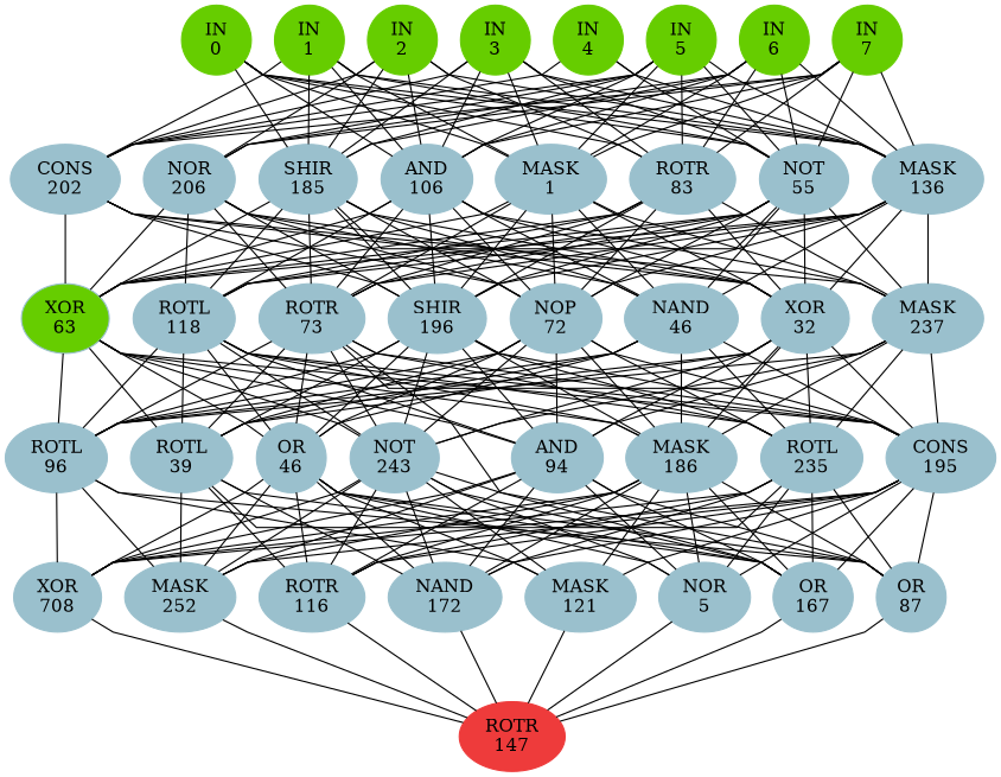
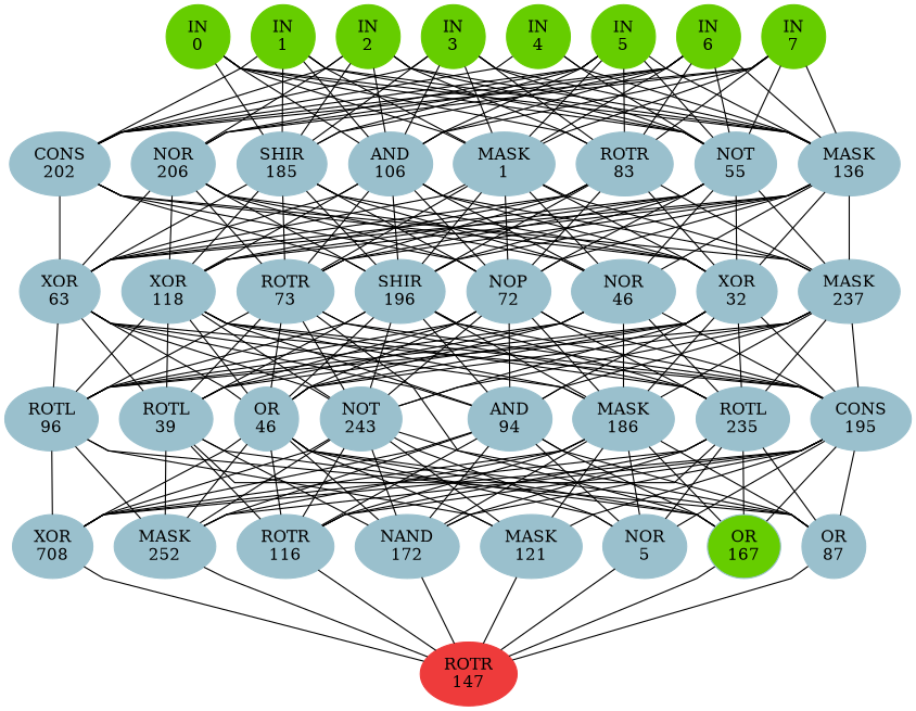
  graph {
    ordering=out
    rankdir=BT
    ranksep=0.75
    splines=polyline
    node [color=lightblue3 style=filled]
    edge [style=solid]
    n1 [color=chartreuse3 label="IN\n0"]
    n2 [color=chartreuse3 label="IN\n1"]
    n3 [color=chartreuse3 label="IN\n2"]
    n4 [color=chartreuse3 label="IN\n3"]
    n5 [color=chartreuse3 label="IN\n4"]
    n6 [color=chartreuse3 label="IN\n5"]
    n7 [color=chartreuse3 label="IN\n6"]
    n8 [color=chartreuse3 label="IN\n7"]
    n9 [label="CONS\n202"]
    n10 [label="NOR\n206"]
    n11 [label="SHIR\n185"]
    n12 [label="AND\n106"]
    n13 [label="MASK\n1"]
    n14 [label="ROTR\n83"]
    n15 [label="NOT\n55"]
    n16 [label="MASK\n136"]
-   n17 [label="XOR\n63" fillcolor=chartreuse3]
-   n18 [label="ROTL\n118"]
+   n17 [label="XOR\n63"]
+   n18 [label="XOR\n118"]
    n19 [label="ROTR\n73"]
    n20 [label="SHIR\n196"]
    n21 [label="NOP\n72"]
-   n22 [label="NAND\n46"]
+   n22 [label="NOR\n46"]
    n23 [label="XOR\n32"]
    n24 [label="MASK\n237"]
    n25 [label="AND\n94"]
    n26 [label="ROTL\n235"]
    n27 [label="CONS\n195"]
    n28 [label="ROTL\n96"]
    n29 [label="ROTL\n39"]
    n30 [label="OR\n46"]
    n31 [label="NOT\n243"]
    n32 [label="MASK\n186"]
    n33 [label="XOR\n708"]
    n34 [label="MASK\n252"]
    n35 [label="ROTR\n116"]
    n36 [label="NAND\n172"]
    n37 [label="MASK\n121"]
    n38 [label="NOR\n5"]
-   n39 [label="OR\n167"]
+   n39 [label="OR\n167" fillcolor=chartreuse3]
    n40 [label="OR\n87"]
    n41 [color=brown2 label="ROTR\n147"]
    subgraph sub_1 {
      rank=same
      n1
      n2
      n3
      n4
      n5
      n6
      n7
      n8
    }
    subgraph sub_2 {
      rank=same
      n9
      n10
      n11
      n12
      n13
      n14
      n15
      n16
    }
    subgraph sub_3 {
      rank=same
      n17
      n18
      n19
      n20
      n21
      n22
      n23
      n24
    }
    subgraph sub_4 {
      rank=same
      n25
      n26
      n27
      n28
      n29
      n30
      n31
      n32
    }
    subgraph sub_5 {
      rank=same
      n33
      n34
      n35
      n36
      n37
      n38
      n39
      n40
    }
    subgraph sub_6 {
      rank=same
      n41
    }
    n1 -- n2 [style=invis]
    n2 -- n3 [style=invis]
    n3 -- n4 [style=invis]
    n4 -- n5 [style=invis]
    n5 -- n6 [style=invis]
    n6 -- n7 [style=invis]
    n7 -- n8 [style=invis]
    n9 -- n2
    n9 -- n3
    n9 -- n4
    n9 -- n5
    n9 -- n6
+   n9 -- n7
    n9 -- n8
    n9 -- n10 [style=invis]
    n10 -- n3
    n10 -- n6
    n10 -- n7
    n10 -- n8
    n10 -- n11 [style=invis]
    n11 -- n1
    n11 -- n2
    n11 -- n3
    n11 -- n4
    n11 -- n6
    n11 -- n7
    n11 -- n12 [style=invis]
    n12 -- n1
    n12 -- n2
    n12 -- n3
    n12 -- n4
    n12 -- n6
    n12 -- n7
    n12 -- n8
    n12 -- n13 [style=invis]
    n13 -- n1
    n13 -- n2
    n13 -- n4
    n13 -- n6
    n13 -- n7
    n13 -- n8
    n13 -- n14 [style=invis]
    n14 -- n1
    n14 -- n3
    n14 -- n4
    n14 -- n6
    n14 -- n7
    n14 -- n8
    n14 -- n15 [style=invis]
    n15 -- n1
    n15 -- n2
-   n15 -- n11
+   n15 -- n3
    n15 -- n4
    n15 -- n5
    n15 -- n6
    n15 -- n7
    n15 -- n8
    n15 -- n16 [style=invis]
    n16 -- n1
    n16 -- n2
    n16 -- n3
    n16 -- n4
    n16 -- n5
    n16 -- n6
    n16 -- n7
    n16 -- n8
    n17 -- n9
    n17 -- n10
    n17 -- n11
    n17 -- n12
    n17 -- n13
    n17 -- n14
    n17 -- n15
    n17 -- n16
    n17 -- n18 [style=invis]
    n18 -- n10
    n18 -- n11
    n18 -- n12
    n18 -- n14
    n18 -- n15
    n18 -- n16
    n18 -- n19 [style=invis]
    n19 -- n10
    n19 -- n11
    n19 -- n12
    n19 -- n13
    n19 -- n14
    n19 -- n15
    n19 -- n16
    n19 -- n20 [style=invis]
    n20 -- n9
    n20 -- n10
    n20 -- n11
    n20 -- n12
    n20 -- n13
    n20 -- n14
    n20 -- n15
    n20 -- n16
    n20 -- n21 [style=invis]
    n21 -- n9
    n21 -- n10
    n21 -- n11
    n21 -- n12
    n21 -- n13
    n21 -- n14
    n21 -- n15
    n21 -- n16
    n21 -- n22 [style=invis]
    n22 -- n10
    n22 -- n11
    n22 -- n12
    n22 -- n13
    n22 -- n15
    n22 -- n16
    n22 -- n23 [style=invis]
    n23 -- n9
    n23 -- n10
    n23 -- n11
    n23 -- n12
    n23 -- n13
    n23 -- n14
    n23 -- n15
    n23 -- n16
    n23 -- n24 [style=invis]
    n24 -- n9
    n24 -- n12
    n24 -- n13
    n24 -- n14
    n24 -- n15
    n24 -- n16
    n25 -- n17
    n25 -- n18
    n25 -- n20
    n25 -- n21
    n25 -- n23
    n25 -- n24
    n25 -- n26 [style=invis]
    n26 -- n18
    n26 -- n19
    n26 -- n20
    n26 -- n21
    n26 -- n22
    n26 -- n23
    n26 -- n24
    n26 -- n27 [style=invis]
    n27 -- n17
    n27 -- n18
    n27 -- n19
    n27 -- n20
    n27 -- n21
    n27 -- n22
    n27 -- n23
    n27 -- n24
    n27 -- n28 [style=invis]
    n28 -- n17
    n28 -- n18
    n28 -- n19
    n28 -- n20
    n28 -- n21
    n28 -- n22
    n28 -- n23
    n28 -- n24
    n28 -- n29 [style=invis]
    n29 -- n17
    n29 -- n18
    n29 -- n19
    n29 -- n20
    n29 -- n21
    n29 -- n22
    n29 -- n23
    n29 -- n26
    n29 -- n30 [style=invis]
    n30 -- n17
    n30 -- n18
    n30 -- n19
    n30 -- n20
    n30 -- n21
    n30 -- n22
-   n19 -- n23
+   n30 -- n23
+   n30 -- n24
    n30 -- n31 [style=invis]
    n31 -- n17
    n31 -- n18
    n31 -- n19
    n31 -- n20
    n31 -- n21
    n31 -- n23
    n31 -- n24
    n31 -- n32 [style=invis]
    n32 -- n17
    n32 -- n18
    n32 -- n20
    n32 -- n21
    n32 -- n22
    n32 -- n23
    n32 -- n24
    n33 -- n25
    n33 -- n26
    n33 -- n27
    n33 -- n28
    n33 -- n30
    n33 -- n31
    n33 -- n32
    n33 -- n34 [style=invis]
    n34 -- n25
    n34 -- n27
    n34 -- n28
    n34 -- n29
    n34 -- n30
    n34 -- n31
    n34 -- n32
    n34 -- n35 [style=invis]
    n35 -- n25
    n35 -- n26
    n35 -- n27
    n35 -- n29
    n35 -- n30
    n35 -- n31
    n35 -- n32
    n35 -- n36 [style=invis]
    n36 -- n25
    n36 -- n26
    n36 -- n27
    n36 -- n29
    n36 -- n30
    n36 -- n31
    n36 -- n32
    n36 -- n37 [style=invis]
    n37 -- n27
    n37 -- n28
    n37 -- n30
    n37 -- n31
    n37 -- n32
    n37 -- n38 [style=invis]
    n38 -- n25
    n38 -- n26
    n38 -- n27
    n38 -- n30
    n38 -- n31
    n38 -- n32
    n38 -- n39 [style=invis]
    n39 -- n19
    n39 -- n25
    n39 -- n26
    n39 -- n27
    n39 -- n29
    n39 -- n30
-   n39 -- n31
    n39 -- n32
    n39 -- n40 [style=invis]
    n40 -- n25
    n40 -- n26
    n40 -- n27
    n40 -- n28
    n40 -- n30
    n40 -- n31
    n40 -- n32
    n41 -- n33
    n41 -- n34
    n41 -- n35
    n41 -- n36
    n41 -- n37
    n41 -- n38
    n41 -- n39
    n41 -- n40
    n41 -- n41 [style=invis]
  }
